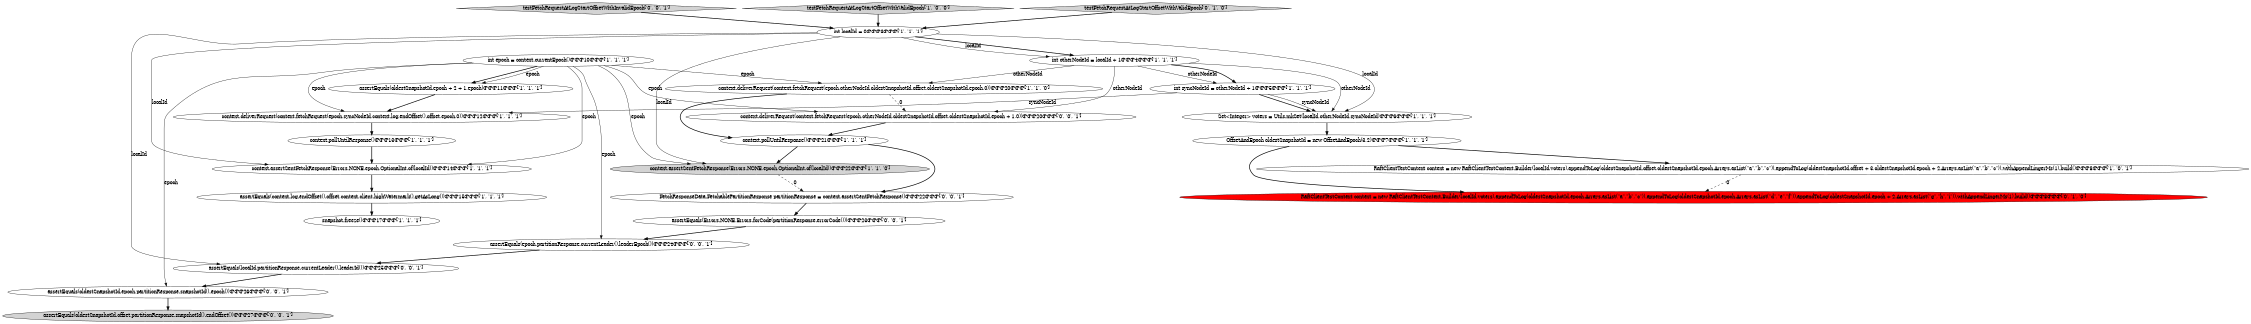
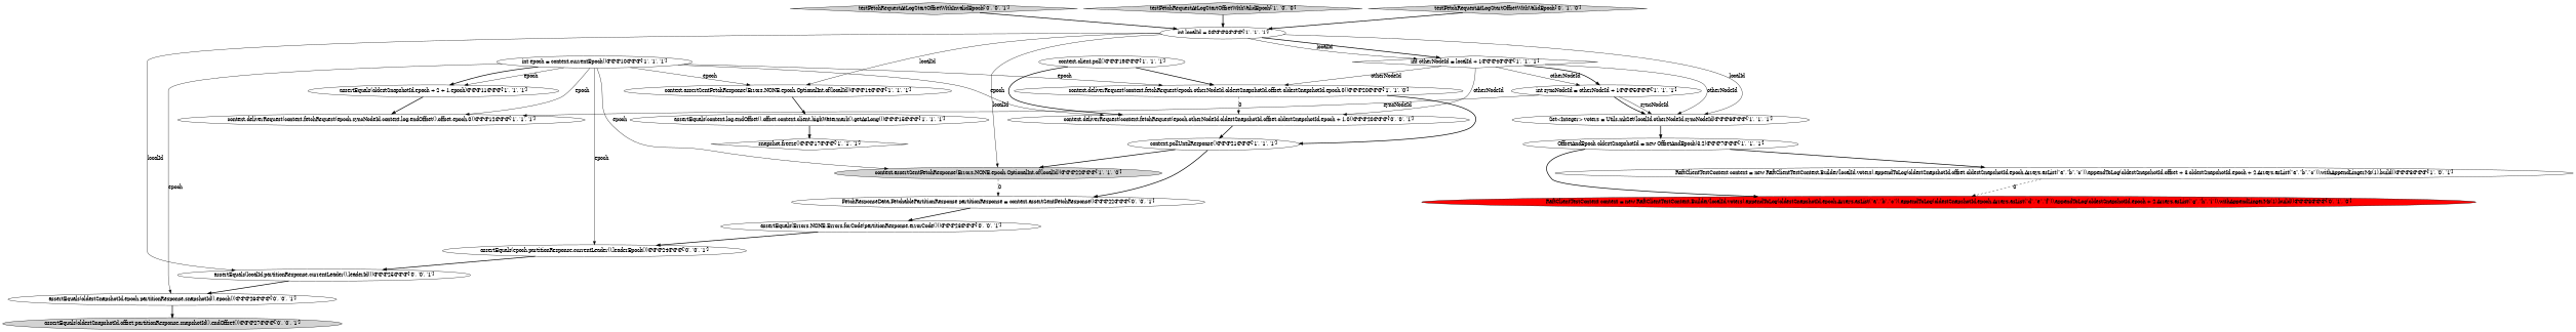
  digraph {
    node [fillcolor=white shape=ellipse style=filled]
    edge [style=bold]
-   n1 [label="context.pollUntilResponse()@@@13@@@['1', '1', '1']"]
    n2 [label="context.assertSentFetchResponse(Errors.NONE,epoch,OptionalInt.of(localId))@@@14@@@['1', '1', '1']"]
    n3 [label="assertEquals(context.log.endOffset().offset,context.client.highWatermark().getAsLong())@@@15@@@['1', '1', '1']"]
    n4 [label="assertEquals(oldestSnapshotId.epoch,partitionResponse.snapshotId().epoch())@@@26@@@['0', '0', '1']"]
    n5 [fillcolor=lightgray label="assertEquals(oldestSnapshotId.offset,partitionResponse.snapshotId().endOffset())@@@27@@@['0', '0', '1']"]
    n6 [label="context.deliverRequest(context.fetchRequest(epoch,syncNodeId,context.log.endOffset().offset,epoch,0))@@@12@@@['1', '1', '1']"]
-   n7 [label="snapshot.freeze()@@@17@@@['1', '1', '1']"]
+   n7 [label="snapshot.freeze()@@@17@@@['1', '1', '1']" shape=diamond]
    n8 [label="context.pollUntilResponse()@@@21@@@['1', '1', '1']"]
    n9 [label="FetchResponseData.FetchablePartitionResponse partitionResponse = context.assertSentFetchResponse()@@@22@@@['0', '0', '1']"]
    n10 [fillcolor=lightgray label="context.assertSentFetchResponse(Errors.NONE,epoch,OptionalInt.of(localId))@@@22@@@['1', '1', '0']"]
    n11 [label="assertEquals(Errors.NONE,Errors.forCode(partitionResponse.errorCode()))@@@23@@@['0', '0', '1']"]
    n12 [fillcolor=lightgray label="testFetchRequestAtLogStartOffsetWithInvalidEpoch['0', '0', '1']" shape=diamond]
    n13 [label="int localId = 0@@@3@@@['1', '1', '1']"]
    n14 [label="assertEquals(localId,partitionResponse.currentLeader().leaderId())@@@25@@@['0', '0', '1']"]
    n15 [label="Set<Integer> voters = Utils.mkSet(localId,otherNodeId,syncNodeId)@@@6@@@['1', '1', '1']"]
-   n16 [label="int otherNodeId = localId + 1@@@4@@@['1', '1', '1']"]
+   n16 [label="int otherNodeId = localId + 1@@@4@@@['1', '1', '1']" shape=diamond]
    n17 [label="assertEquals(epoch,partitionResponse.currentLeader().leaderEpoch())@@@24@@@['0', '0', '1']"]
    n18 [label="int syncNodeId = otherNodeId + 1@@@5@@@['1', '1', '1']"]
    n19 [label="OffsetAndEpoch oldestSnapshotId = new OffsetAndEpoch(3,2)@@@7@@@['1', '1', '1']"]
+   n20 [label="context.client.poll()@@@19@@@['1', '1', '1']"]
    n21 [label="context.deliverRequest(context.fetchRequest(epoch,otherNodeId,oldestSnapshotId.offset,oldestSnapshotId.epoch + 1,0))@@@20@@@['0', '0', '1']"]
    n22 [label="context.deliverRequest(context.fetchRequest(epoch,otherNodeId,oldestSnapshotId.offset,oldestSnapshotId.epoch,0))@@@20@@@['1', '1', '0']"]
    n23 [fillcolor=lightgray label="testFetchRequestAtLogStartOffsetWithValidEpoch['1', '0', '0']" shape=diamond]
    n24 [fillcolor=red label="RaftClientTestContext context = new RaftClientTestContext.Builder(localId,voters).appendToLog(oldestSnapshotId.epoch,Arrays.asList(\"a\",\"b\",\"c\")).appendToLog(oldestSnapshotId.epoch,Arrays.asList(\"d\",\"e\",\"f\")).appendToLog(oldestSnapshotId.epoch + 2,Arrays.asList(\"g\",\"h\",\"i\")).withAppendLingerMs(1).build()@@@8@@@['0', '1', '0']"]
    n25 [label="RaftClientTestContext context = new RaftClientTestContext.Builder(localId,voters).appendToLog(oldestSnapshotId.offset,oldestSnapshotId.epoch,Arrays.asList(\"a\",\"b\",\"c\")).appendToLog(oldestSnapshotId.offset + 3,oldestSnapshotId.epoch + 2,Arrays.asList(\"a\",\"b\",\"c\")).withAppendLingerMs(1).build()@@@8@@@['1', '0', '1']"]
    n26 [label="int epoch = context.currentEpoch()@@@10@@@['1', '1', '1']"]
    n27 [label="assertEquals(oldestSnapshotId.epoch + 2 + 1,epoch)@@@11@@@['1', '1', '1']"]
    n28 [fillcolor=lightgray label="testFetchRequestAtLogStartOffsetWithValidEpoch['0', '1', '0']" shape=diamond]
-   n1 -> n2
    n2 -> n3
    n3 -> n7
    n4 -> n5
-   n6 -> n1
    n8 -> n9
    n8 -> n10
    n9 -> n11
    n10 -> n9 [label=0 style=dashed]
    n11 -> n17
    n12 -> n13
    n13 -> n2 [label=localId style=solid]
    n13 -> n10 [label=localId style=solid]
    n13 -> n14 [label=localId style=solid]
    n13 -> n15 [label=localId style=solid]
    n13 -> n16
    n13 -> n16 [label=localId style=solid]
    n14 -> n4
    n15 -> n19
    n16 -> n15 [label=otherNodeId style=solid]
    n16 -> n18 [label=otherNodeId style=solid]
    n16 -> n18
    n16 -> n21 [label=otherNodeId style=solid]
    n16 -> n22 [label=otherNodeId style=solid]
    n17 -> n14
    n18 -> n6 [label=syncNodeId style=solid]
    n18 -> n15
    n18 -> n15 [label=syncNodeId style=solid]
    n19 -> n24
    n19 -> n25
+   n20 -> n21
+   n20 -> n22
    n21 -> n8
    n22 -> n8
    n22 -> n21 [label=0 style=dashed]
    n23 -> n13
    n25 -> n24 [label=0 style=dashed]
    n26 -> n2 [label=epoch style=solid]
    n26 -> n4 [label=epoch style=solid]
    n26 -> n6 [label=epoch style=solid]
    n26 -> n10 [label=epoch style=solid]
    n26 -> n17 [label=epoch style=solid]
    n26 -> n21 [label=epoch style=solid]
    n26 -> n22 [label=epoch style=solid]
    n26 -> n27
    n26 -> n27 [label=epoch style=solid]
    n27 -> n6
    n28 -> n13
  }
